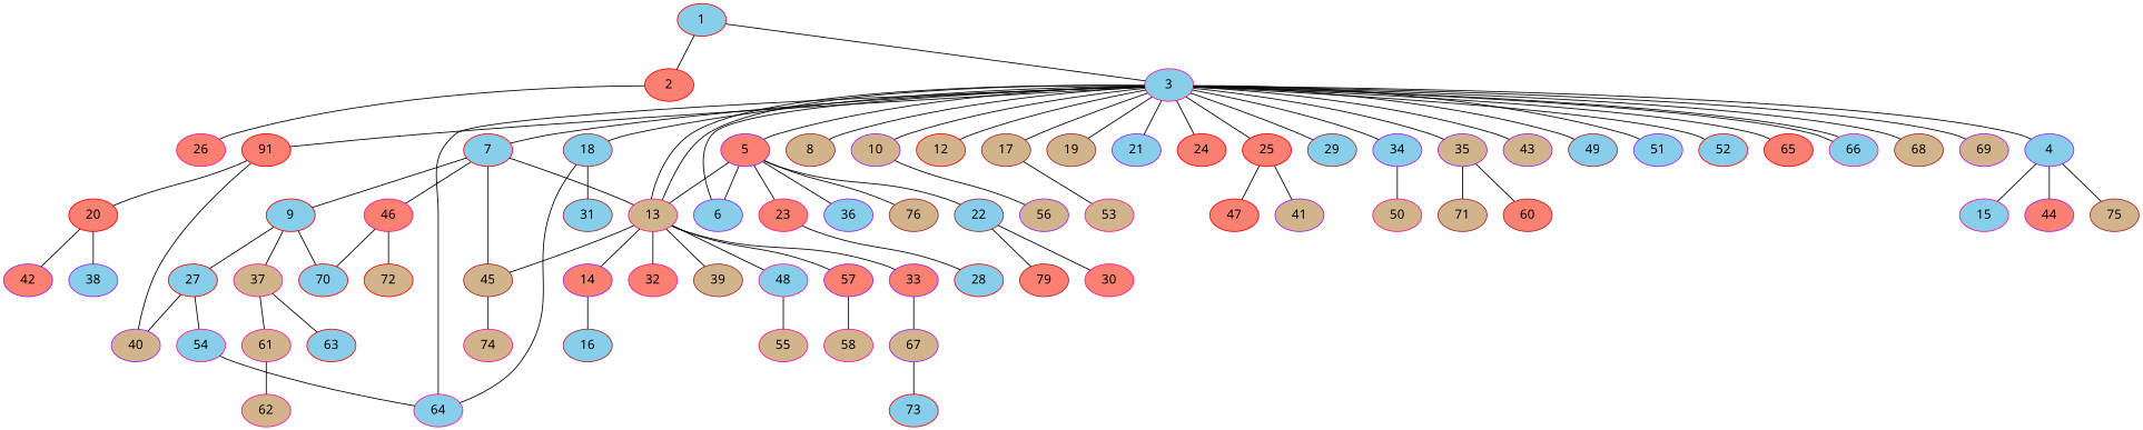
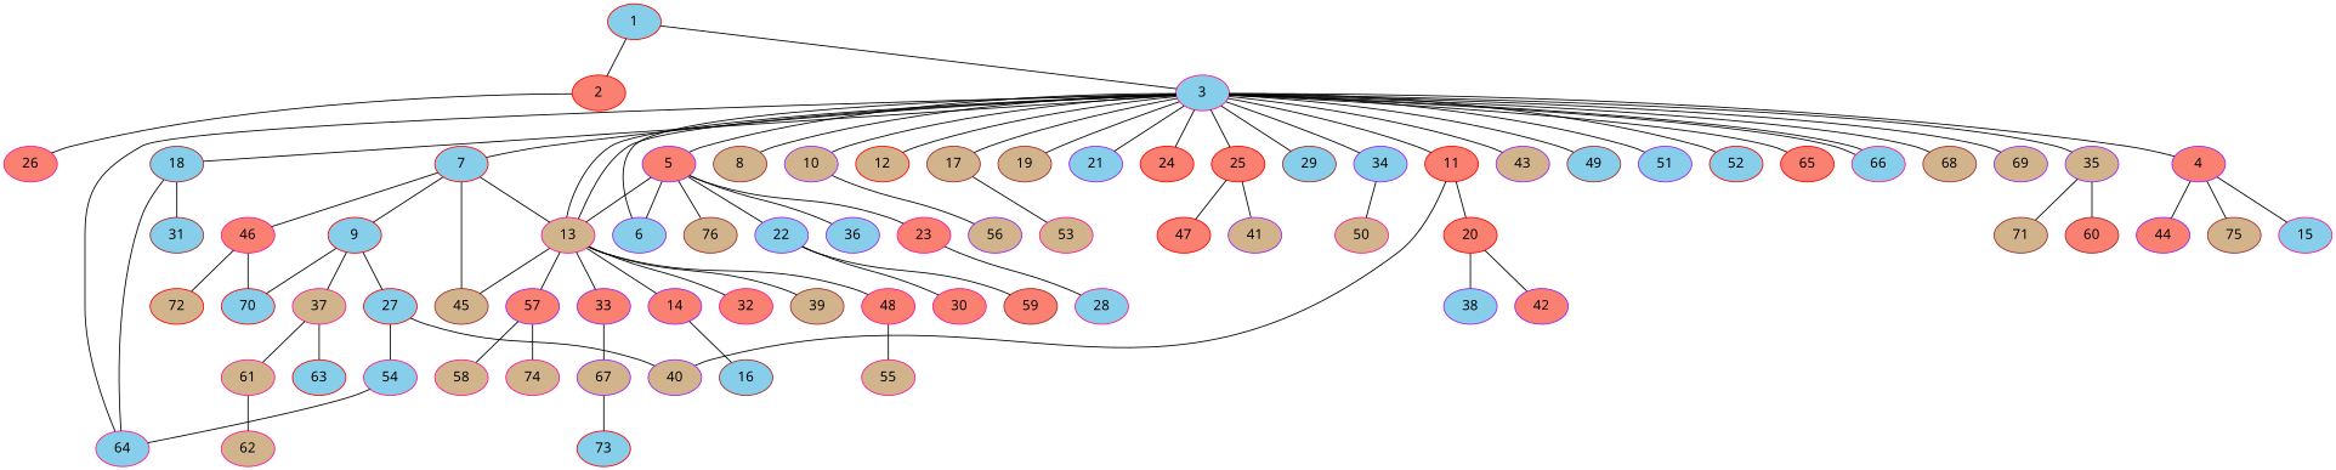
  graph {
    fontname="Noto Sans"
    node [color=purple fillcolor=tan fontname="Noto Sans" style=filled]
    edge [fontname="Noto Sans"]
    1 [color=red fillcolor=skyblue]
    2 [color=red fillcolor=salmon]
    3 [color=deeppink fillcolor=skyblue]
    26 [color=deeppink fillcolor=salmon]
-   4 [fillcolor=skyblue]
+   4 [fillcolor=salmon]
    5 [fillcolor=salmon]
    6 [fillcolor=skyblue]
    7 [color=red fillcolor=skyblue]
    8 [color=brown]
    10
-   11 [color=red fillcolor=salmon label=91]
+   11 [color=red fillcolor=salmon]
    12 [color=red]
    13 [color=deeppink]
    17 [color=brown]
    18 [color=brown fillcolor=skyblue]
    19 [color=brown]
    21 [fillcolor=skyblue]
    24 [color=red fillcolor=salmon]
    25 [color=red fillcolor=salmon]
    29 [color=brown fillcolor=skyblue]
    34 [fillcolor=skyblue]
    35
    43
    49 [color=brown fillcolor=skyblue]
    51 [fillcolor=skyblue]
    52 [color=red fillcolor=skyblue]
    64 [color=deeppink fillcolor=skyblue]
    65 [color=red fillcolor=salmon]
    66 [color=deeppink fillcolor=skyblue]
    68 [color=brown]
    69
    15 [color=deeppink fillcolor=skyblue]
    44 [fillcolor=salmon]
    75 [color=brown]
-   22 [color=brown fillcolor=skyblue]
+   22 [fillcolor=skyblue]
    23 [color=deeppink fillcolor=salmon]
    36 [fillcolor=skyblue]
    76 [color=brown]
    9 [color=red fillcolor=skyblue]
    45 [color=brown]
    46 [color=deeppink fillcolor=salmon]
    56
    20 [color=red fillcolor=salmon]
    40
    14 [fillcolor=salmon]
    32 [color=deeppink fillcolor=salmon]
    33 [fillcolor=salmon]
    39 [color=brown]
-   48 [color=deeppink fillcolor=skyblue]
+   48 [color=deeppink fillcolor=salmon]
    57 [fillcolor=salmon]
    53 [color=deeppink]
    31 [color=brown fillcolor=skyblue]
    41
    47 [color=red fillcolor=salmon]
    50 [color=deeppink]
    60 [color=brown fillcolor=salmon]
    71 [color=brown]
    30 [color=deeppink fillcolor=salmon]
-   59 [color=brown fillcolor=salmon label=79]
-   28 [color=red fillcolor=skyblue]
+   59 [color=brown fillcolor=salmon]
+   28 [color=deeppink fillcolor=skyblue]
    27 [color=red fillcolor=skyblue]
    37 [color=deeppink]
    70 [color=red fillcolor=skyblue]
    72 [color=red]
    54 [color=deeppink fillcolor=skyblue]
    61 [color=deeppink]
    63 [color=red fillcolor=skyblue]
    38 [fillcolor=skyblue]
    42 [fillcolor=salmon]
    16 [color=brown fillcolor=skyblue]
    67
    55 [color=deeppink]
    58 [color=deeppink]
    74 [color=deeppink]
    73 [color=red fillcolor=skyblue]
    62 [color=deeppink]
    1 -- 2
    1 -- 3
    2 -- 26
    3 -- 4
    3 -- 5
    3 -- 6
    3 -- 7
    3 -- 8
    3 -- 10
    3 -- 11
    3 -- 12
    3 -- 13
    3 -- 13
    3 -- 17
    3 -- 18
    3 -- 19
    3 -- 21
    3 -- 24
    3 -- 25
    3 -- 29
    3 -- 34
    3 -- 35
    3 -- 43
    3 -- 49
    3 -- 51
    3 -- 52
    3 -- 64
    3 -- 65
    3 -- 66
    3 -- 66
    3 -- 68
    3 -- 69
    4 -- 15
    4 -- 44
    4 -- 75
    5 -- 6
    5 -- 13
    5 -- 22
    5 -- 23
    5 -- 36
    5 -- 76
    7 -- 13
    7 -- 9
    7 -- 45
    7 -- 46
    10 -- 56
    11 -- 20
    11 -- 40
    13 -- 45
    13 -- 14
    13 -- 32
    13 -- 33
    13 -- 39
    13 -- 48
    13 -- 57
    17 -- 53
    18 -- 64
    18 -- 31
    25 -- 41
    25 -- 47
    34 -- 50
    35 -- 60
    35 -- 71
    22 -- 30
    22 -- 59
    23 -- 28
    9 -- 27
    9 -- 37
    9 -- 70
    46 -- 70
    46 -- 72
    20 -- 38
    20 -- 42
    14 -- 16
    33 -- 67
    48 -- 55
    57 -- 58
-   45 -- 74
+   57 -- 74
    27 -- 40
    27 -- 54
    37 -- 61
    37 -- 63
    54 -- 64
    61 -- 62
    67 -- 73
  }
